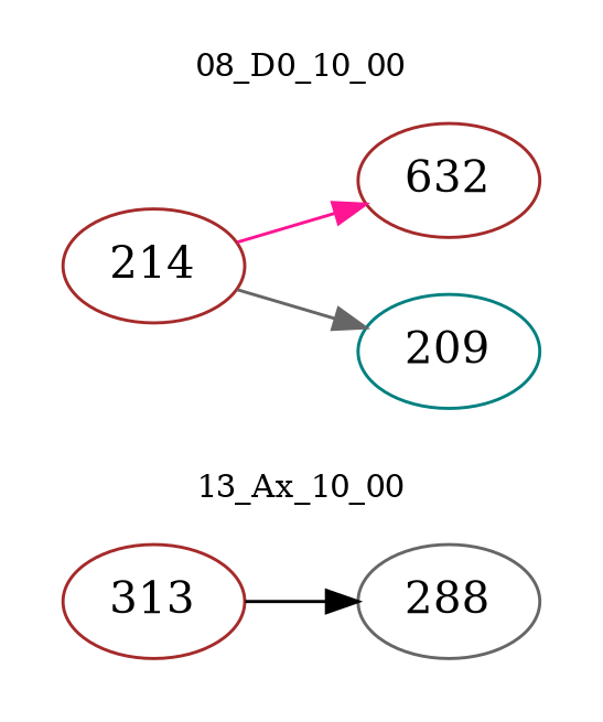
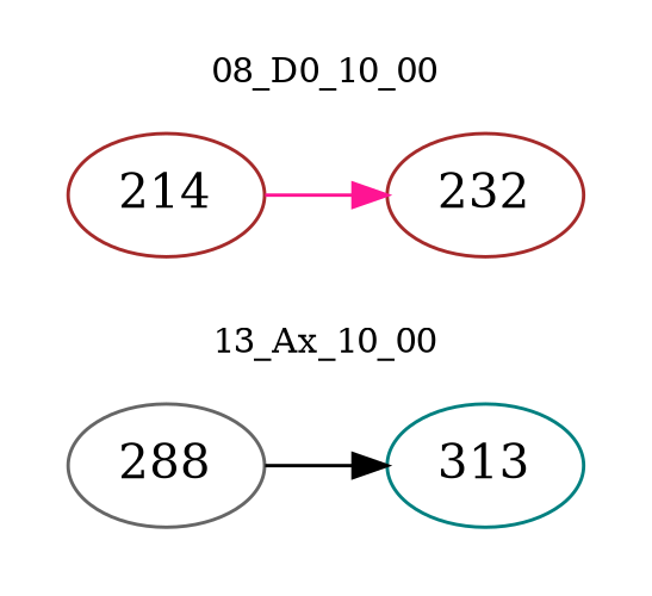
  digraph {
    rankdir=LR
    node [color=teal]
    n1 [color=gray40 label=288]
-   n2 [color=brown label=313]
+   n2 [label=313]
    n3 [color=brown label=214]
-   n4 [label=209]
-   n5 [color=brown label=632]
+   n5 [color=brown label=232]
    subgraph cluster_1 {
      color=white
      fontsize=10
      label="13_Ax_10_00"
      n1
      n2
    }
    subgraph cluster_2 {
      color=white
      fontsize=10
      label="08_D0_10_00"
      n3
-     n4
      n5
    }
-   n2 -> n1 [color=black]
-   n3 -> n4 [color=gray40]
+   n1 -> n2 [color=black]
    n3 -> n5 [color=deeppink]
  }
